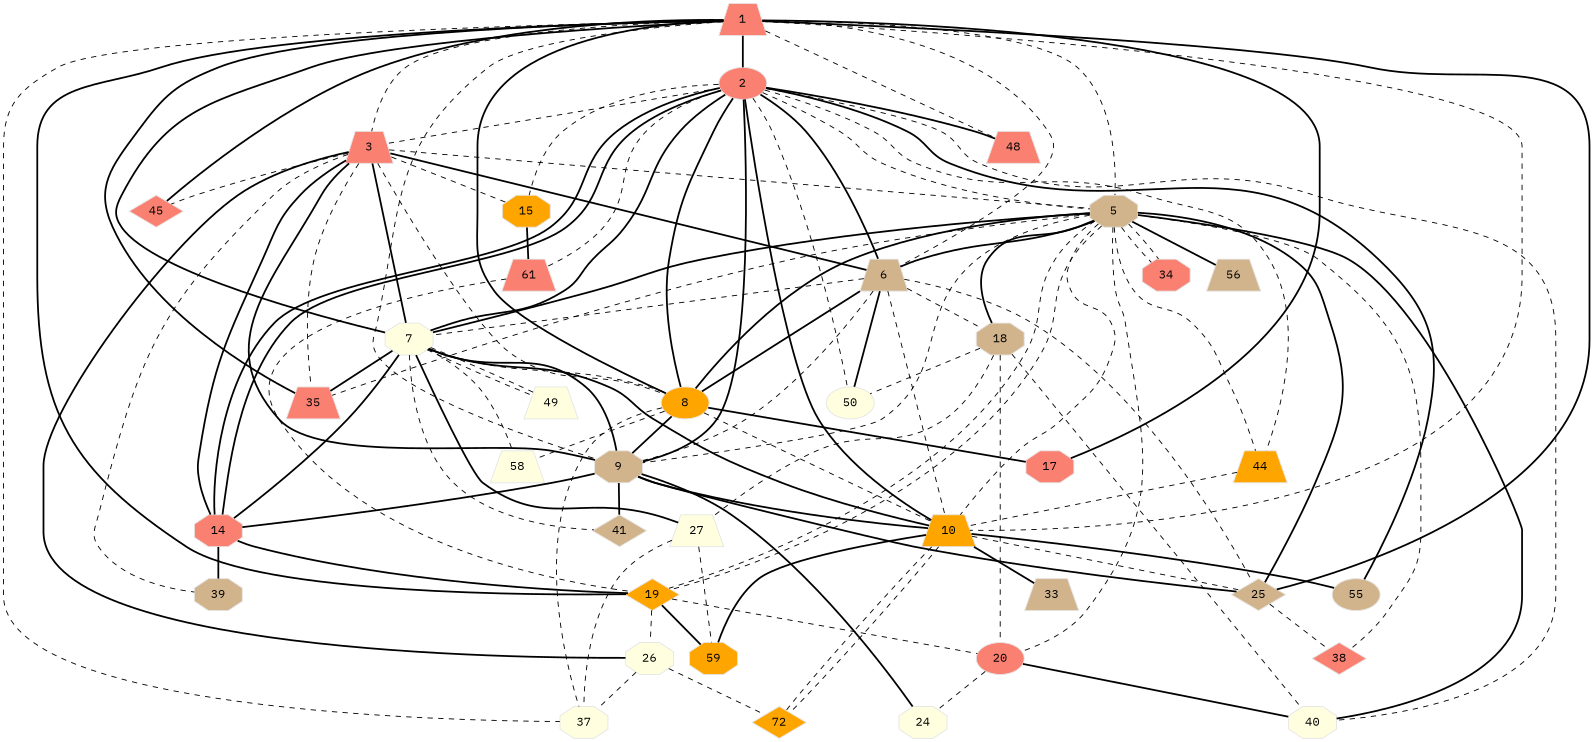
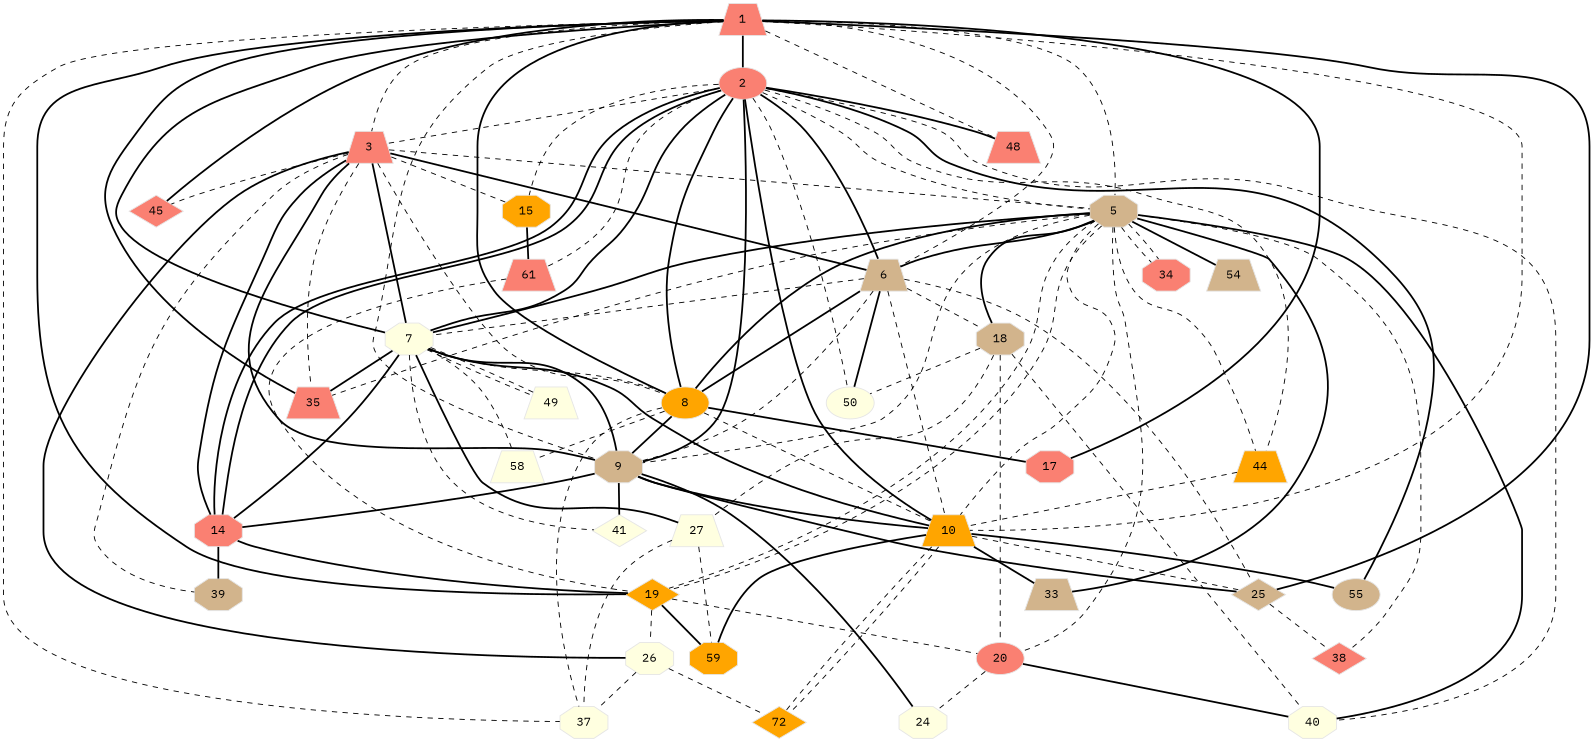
  graph {
    fontname="IBM Plex Mono"
    node [color=gray90 fillcolor=salmon fontname="IBM Plex Mono" shape=octagon style=filled]
    edge [fontname="IBM Plex Mono" style=dashed]
    1 [shape=trapezium super="+4+30+29+11"]
    2 [shape=ellipse super="+66"]
    3 [shape=trapezium super="+23+63+73+56"]
    5 [fillcolor=tan super="+47+16+68+13"]
    6 [fillcolor=tan shape=trapezium super="+60+21+70"]
    7 [fillcolor=lightyellow]
    8 [fillcolor=orange shape=ellipse]
    9 [fillcolor=tan super="+31"]
    10 [fillcolor=orange shape=trapezium super="+12+22"]
    17
    19 [fillcolor=orange shape=diamond]
    25 [fillcolor=tan shape=diamond super="+53"]
    35 [shape=trapezium super="+42"]
    37 [fillcolor=lightyellow super="+64+43"]
    45 [shape=diamond]
    48 [shape=trapezium]
    14 [super="+28+36"]
    15 [fillcolor=orange]
    40 [fillcolor=lightyellow]
    44 [fillcolor=orange shape=trapezium]
    50 [fillcolor=lightyellow shape=ellipse super="+69"]
    55 [fillcolor=tan shape=ellipse]
    61 [shape=trapezium]
    26 [fillcolor=lightyellow]
    39 [fillcolor=tan]
    18 [fillcolor=tan super="+46"]
    20 [shape=ellipse]
    33 [fillcolor=tan shape=trapezium]
    34 [super="+77"]
    38 [shape=diamond]
-   54 [fillcolor=tan shape=trapezium label=56]
+   54 [fillcolor=tan shape=trapezium]
    27 [fillcolor=lightyellow shape=trapezium]
-   41 [fillcolor=tan shape=diamond]
+   41 [fillcolor=lightyellow shape=diamond]
    49 [fillcolor=lightyellow shape=trapezium]
    58 [fillcolor=lightyellow shape=trapezium]
    24 [fillcolor=lightyellow]
    n37 [fillcolor=orange label=72 shape=diamond super="+57"]
    59 [fillcolor=orange super="+75"]
    1 -- 2 [style=bold weight=2]
    1 -- 3 [weight=4]
    1 -- 5 [weight=4]
    1 -- 6 [weight=4]
    1 -- 7 [style=bold weight=2]
    1 -- 8 [style=bold weight=3]
    1 -- 9 [weight=2]
    1 -- 10 [weight=3]
    1 -- 17 [style=bold]
    1 -- 19 [style=bold]
    1 -- 25 [style=bold]
    1 -- 35 [style=bold]
    1 -- 37
    1 -- 45 [style=bold]
    1 -- 48
    2 -- 3
    2 -- 5
    2 -- 6 [style=bold]
    2 -- 7 [style=bold]
    2 -- 8 [style=bold]
    2 -- 9 [style=bold]
    2 -- 10 [style=bold weight=2]
    2 -- 48 [style=bold]
    2 -- 14 [style=bold]
    2 -- 14 [style=bold]
    2 -- 15
    2 -- 40
    2 -- 44
    2 -- 50
    2 -- 55 [style=bold]
    2 -- 61
    3 -- 5
    3 -- 6 [style=bold weight=2]
    3 -- 7 [style=bold]
    3 -- 8 [weight=2]
    3 -- 9 [style=bold]
    3 -- 35
    3 -- 45
    3 -- 14 [style=bold]
    3 -- 15
    3 -- 26 [style=bold]
    3 -- 39
    5 -- 6 [style=bold weight=3]
    5 -- 7 [style=bold weight=2]
    5 -- 8 [style=bold weight=2]
    5 -- 9
    5 -- 10
    5 -- 19
    5 -- 19
    5 -- 35
    5 -- 40 [style=bold]
    5 -- 44
    5 -- 18 [style=bold]
    5 -- 20
-   5 -- 25 [style=bold]
+   5 -- 33 [style=bold]
    5 -- 34 [weight=2]
    5 -- 34
    5 -- 38
    5 -- 54 [style=bold weight=2]
    6 -- 7
    6 -- 8 [style=bold weight=2]
    6 -- 9
    6 -- 10
    6 -- 25
    6 -- 50 [style=bold]
    6 -- 18
    7 -- 8
    7 -- 9 [style=bold]
    7 -- 10 [style=bold]
    7 -- 35 [style=bold]
    7 -- 14 [style=bold]
    7 -- 27 [style=bold]
    7 -- 41
    7 -- 49
    7 -- 49
    7 -- 58
    8 -- 9 [style=bold]
    8 -- 10
    8 -- 17 [style=bold]
    8 -- 37
    8 -- 58
    9 -- 10 [style=bold]
    9 -- 25 [style=bold]
    9 -- 14 [style=bold]
    9 -- 41 [style=bold]
    9 -- 24 [style=bold]
    10 -- 25
    10 -- 55 [style=bold]
    10 -- 33 [style=bold]
    10 -- n37
    10 -- n37
    10 -- 59 [style=bold]
    19 -- 26
    19 -- 20
    19 -- 59 [style=bold]
    25 -- 38
    14 -- 19 [style=bold]
    14 -- 39 [style=bold weight=2]
    15 -- 61 [style=bold]
    44 -- 10 [weight=3]
    61 -- 19
    26 -- 37
    26 -- n37
    18 -- 40
    18 -- 50
    18 -- 20
    18 -- 27
    20 -- 40 [style=bold]
    20 -- 24
    27 -- 37
    27 -- 59
  }
